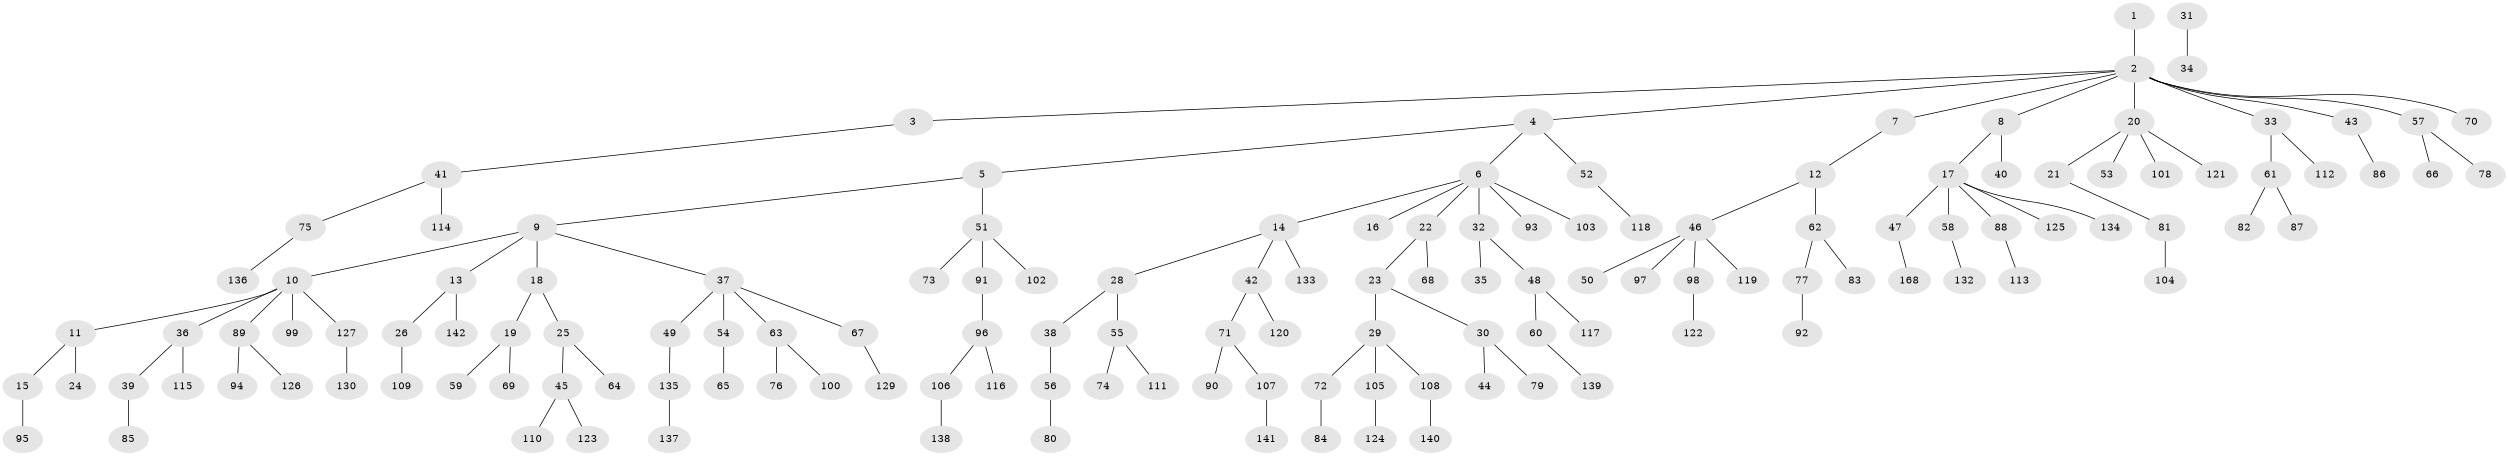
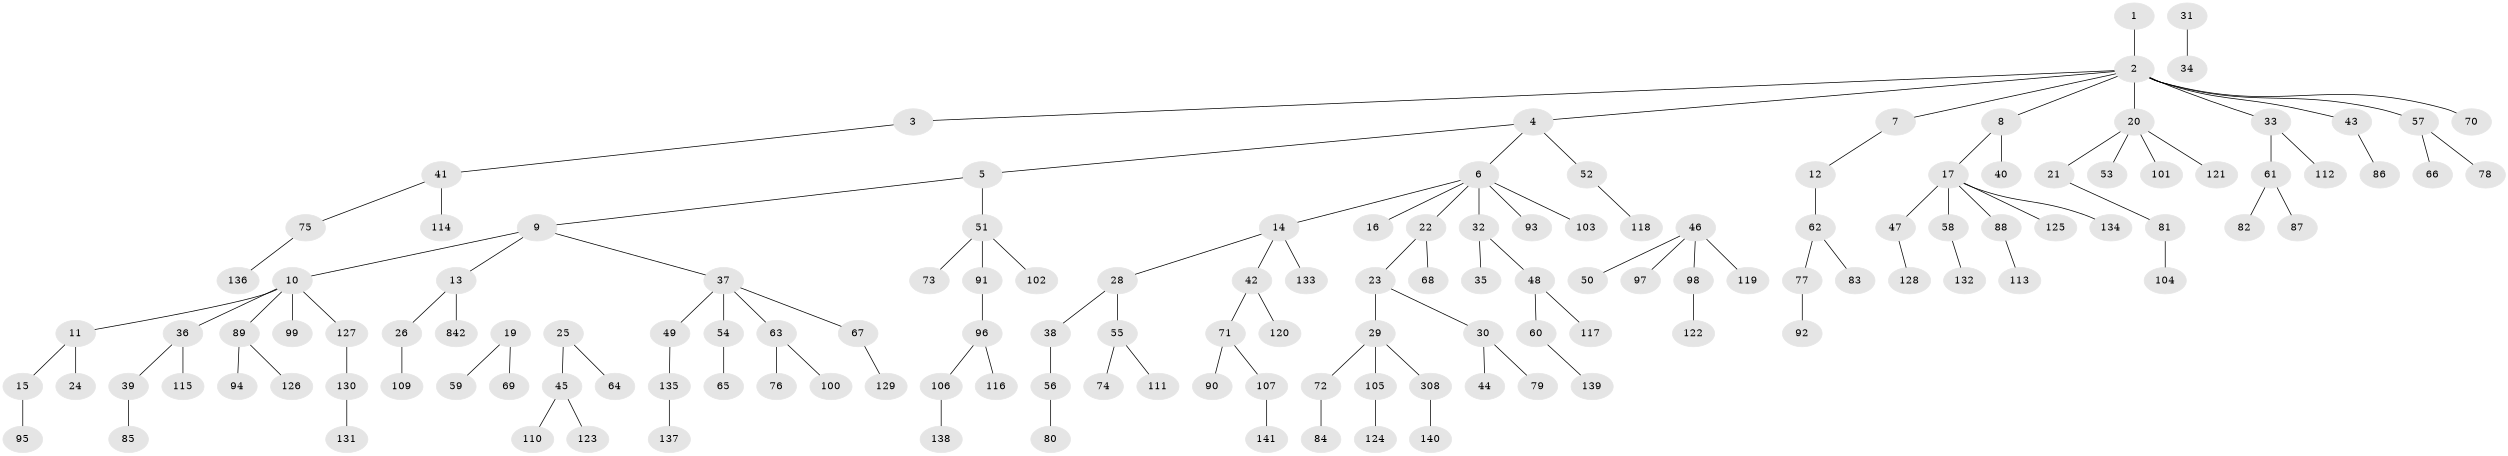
  graph {
    node [color=gray90 style=filled]
    1
    2
    3
    4
    7
    8
    20
    33
    43
    57
    70
    41
    5
    6
    52
    12
    17
    40
    21
    53
    101
    121
    61
    112
    86
    66
    78
    75
    114
    9
    51
    14
    16
    22
    32
    93
    103
    118
    10
    13
-   18
    37
    73
    91
    102
    28
    42
    133
    23
    68
    35
    48
    46
    62
    47
    58
    88
    125
    134
    11
    36
    89
    99
    127
    26
-   142
+   142 [label=842]
    19
    25
    49
    54
    63
    67
    15
    24
    39
    115
    94
    126
    130
    95
    50
    97
    98
    119
    77
    83
    109
    38
    55
    71
    120
-   128 [label=168]
+   128
    132
    113
    59
    69
    45
    64
    81
    104
    29
    30
    72
    105
-   108
+   108 [label=308]
    44
    79
    110
    123
    31
    34
    56
    74
    111
    84
    124
    140
    60
    117
    82
    87
    85
    135
    65
    76
    100
    129
    80
    136
    90
    107
    122
    139
    137
    96
    92
    141
    106
    116
    138
+   131
    1 -- 2
    2 -- 3
    2 -- 4
    2 -- 7
    2 -- 8
    2 -- 20
    2 -- 33
    2 -- 43
    2 -- 57
    2 -- 70
    3 -- 41
    4 -- 5
    4 -- 6
    4 -- 52
    7 -- 12
    8 -- 17
    8 -- 40
    20 -- 21
    20 -- 53
    20 -- 101
    20 -- 121
    33 -- 61
    33 -- 112
    43 -- 86
    57 -- 66
    57 -- 78
    41 -- 75
    41 -- 114
    5 -- 9
    5 -- 51
    6 -- 14
    6 -- 16
    6 -- 22
    6 -- 32
    6 -- 93
    6 -- 103
    52 -- 118
-   12 -- 46
    12 -- 62
    17 -- 47
    17 -- 58
    17 -- 88
    17 -- 125
    17 -- 134
    21 -- 81
    61 -- 82
    61 -- 87
    75 -- 136
    9 -- 10
    9 -- 13
-   9 -- 18
    9 -- 37
    51 -- 73
    51 -- 91
    51 -- 102
    14 -- 28
    14 -- 42
    14 -- 133
    22 -- 23
    22 -- 68
    32 -- 35
    32 -- 48
    10 -- 11
    10 -- 36
    10 -- 89
    10 -- 99
    10 -- 127
    13 -- 26
    13 -- 142
-   18 -- 19
-   18 -- 25
    37 -- 49
    37 -- 54
    37 -- 63
    37 -- 67
    91 -- 96
    28 -- 38
    28 -- 55
    42 -- 71
    42 -- 120
    23 -- 29
    23 -- 30
    48 -- 60
    48 -- 117
    46 -- 50
    46 -- 97
    46 -- 98
    46 -- 119
    62 -- 77
    62 -- 83
    47 -- 128
    58 -- 132
    88 -- 113
    11 -- 15
    11 -- 24
    36 -- 39
    36 -- 115
    89 -- 94
    89 -- 126
    127 -- 130
    26 -- 109
    19 -- 59
    19 -- 69
    25 -- 45
    25 -- 64
    49 -- 135
    54 -- 65
    63 -- 76
    63 -- 100
    67 -- 129
    15 -- 95
    39 -- 85
+   130 -- 131
    98 -- 122
    77 -- 92
    38 -- 56
    55 -- 74
    55 -- 111
    71 -- 90
    71 -- 107
    45 -- 110
    45 -- 123
    81 -- 104
    29 -- 72
    29 -- 105
    29 -- 108
    30 -- 44
    30 -- 79
    72 -- 84
    105 -- 124
    108 -- 140
    31 -- 34
    56 -- 80
    60 -- 139
    135 -- 137
    107 -- 141
    96 -- 106
    96 -- 116
    106 -- 138
  }
